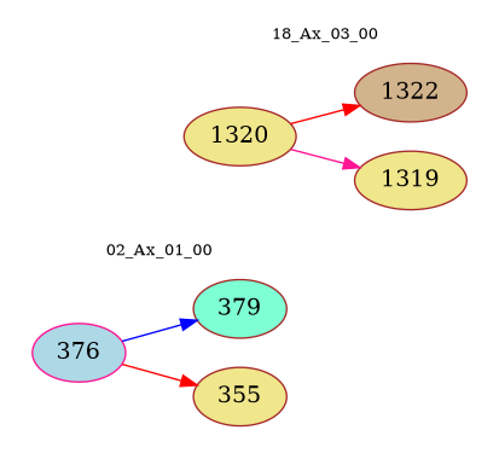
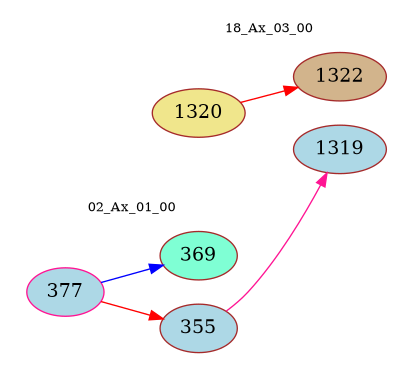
  digraph {
    rankdir=LR
    node [color=brown fillcolor=khaki style=filled]
    edge [color=red]
    n1 [label=1320]
-   n2 [label=1319]
+   n2 [fillcolor=lightblue label=1319]
    n3 [fillcolor=tan label=1322]
-   n4 [color=deeppink fillcolor=lightblue label=376]
-   n5 [label=355]
-   n6 [fillcolor=aquamarine label=379]
+   n4 [color=deeppink fillcolor=lightblue label=377]
+   n5 [fillcolor=lightblue label=355]
+   n6 [fillcolor=aquamarine label=369]
    subgraph cluster_1 {
      color=white
      fontsize=10
      label="18_Ax_03_00"
      n1
      n2
      n3
    }
    subgraph cluster_2 {
      color=white
      fontsize=10
      label="02_Ax_01_00"
      n4
      n5
      n6
    }
-   n1 -> n2 [color=deeppink]
+   n5 -> n2 [color=deeppink]
    n1 -> n3
    n4 -> n5
    n4 -> n6 [color=blue]
  }
